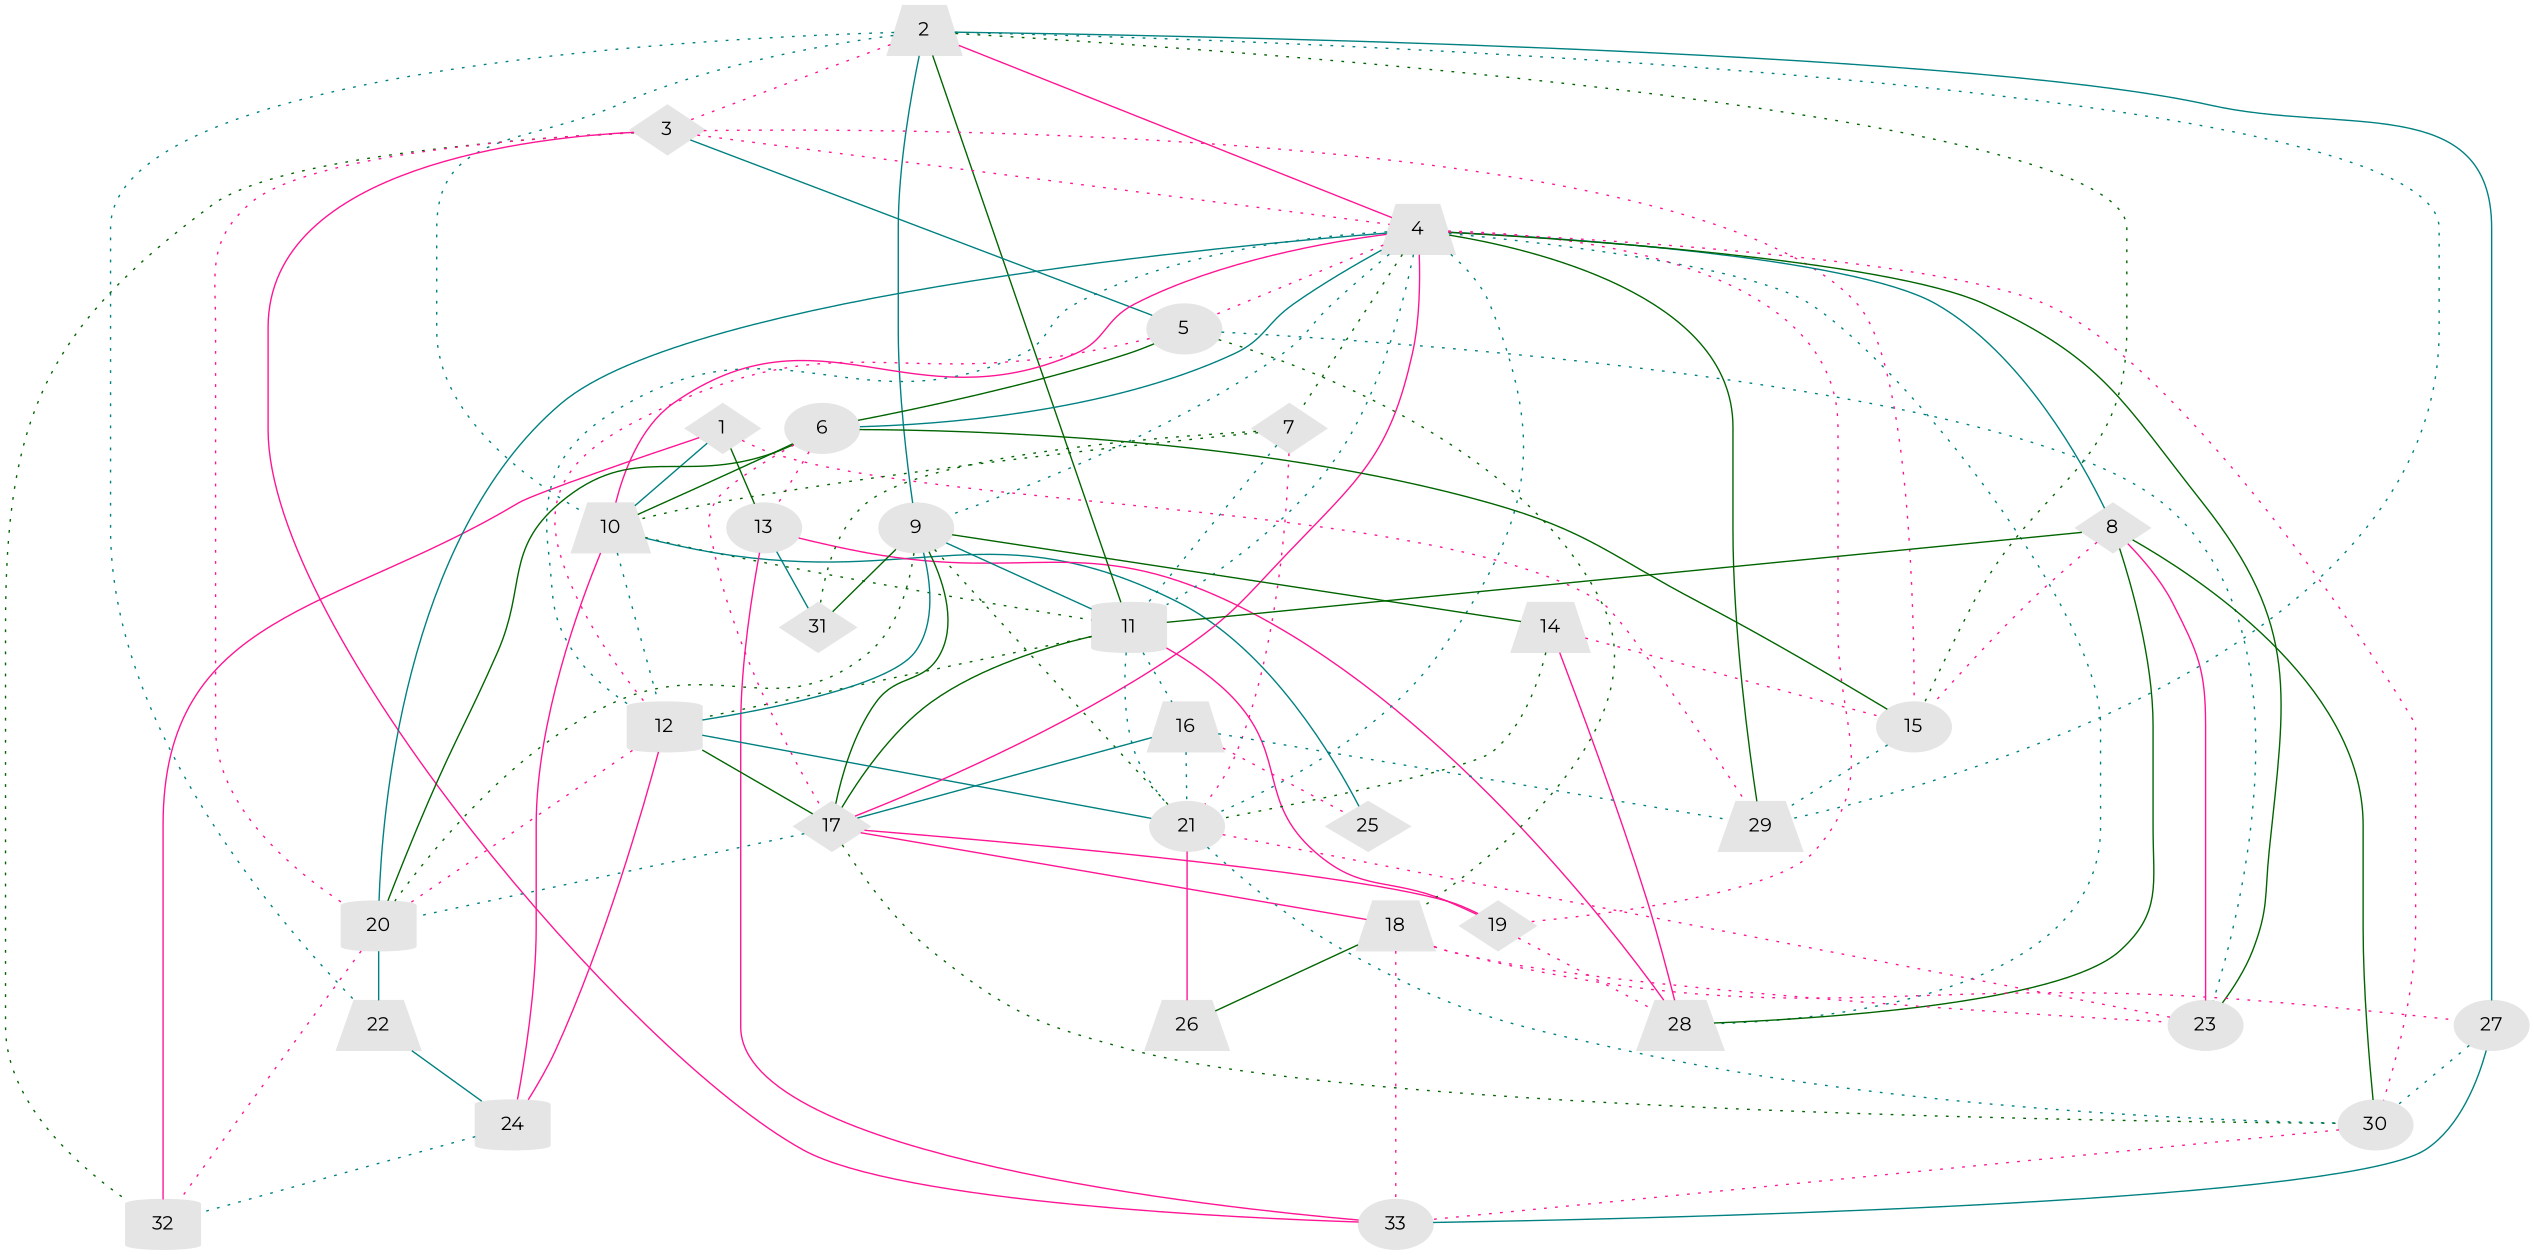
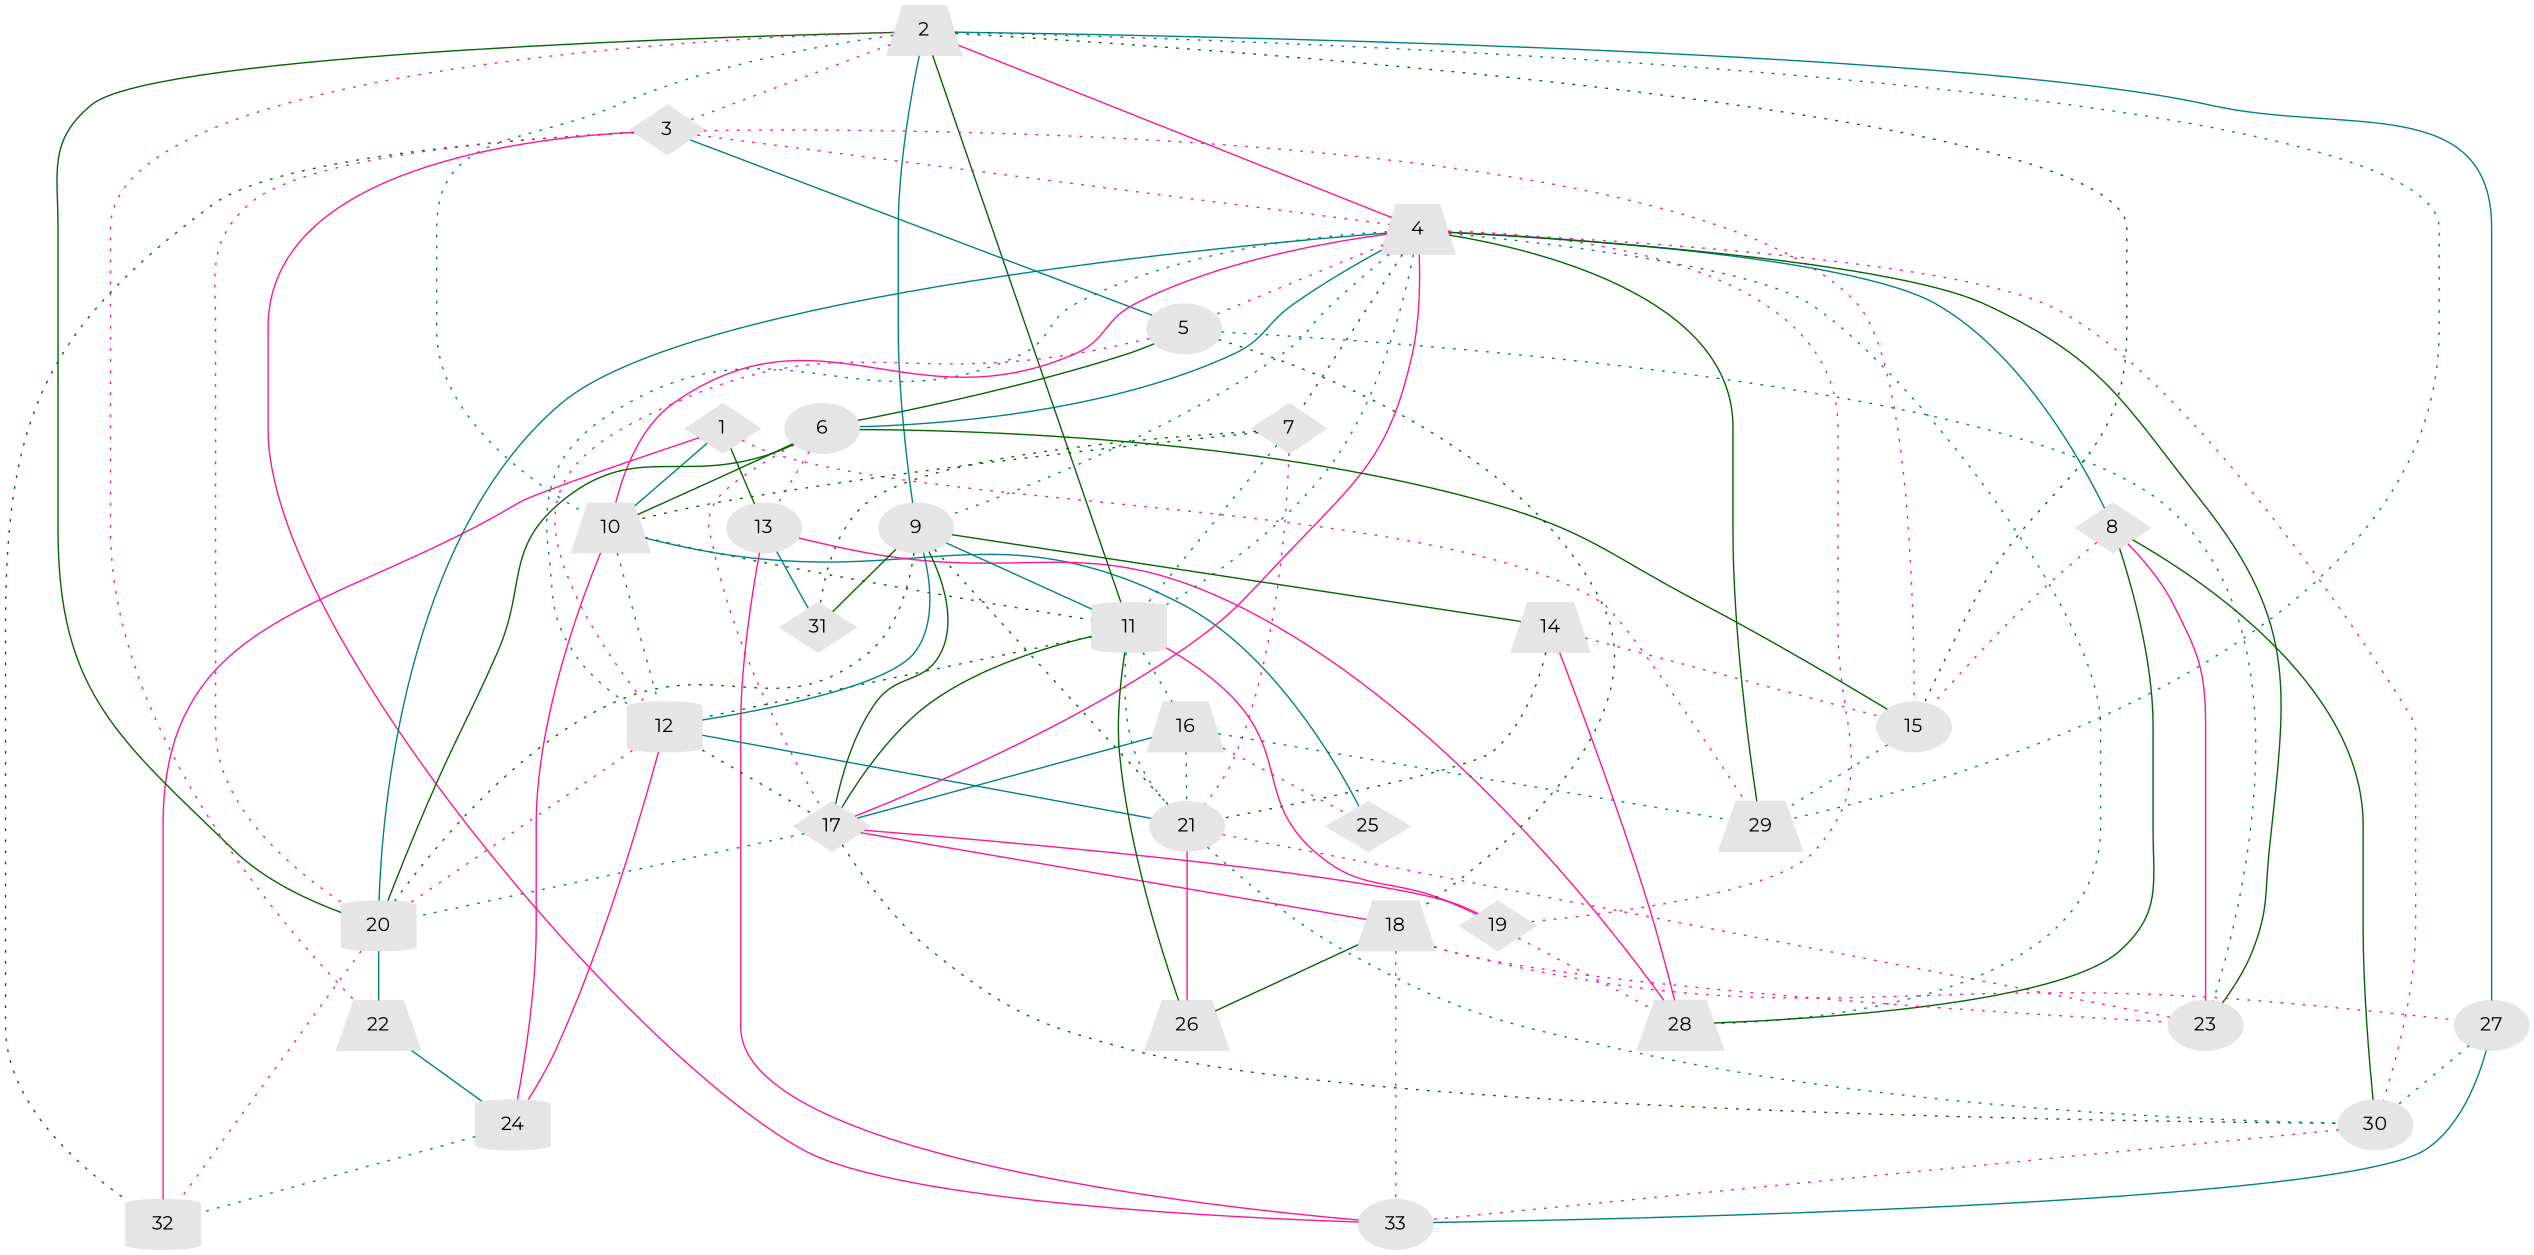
  graph {
    fontname=Montserrat
    node [color=gray90 fontname=Montserrat shape=trapezium style=filled]
    edge [color=deeppink fontname=Montserrat style=dotted weight=1.0]
    1 [shape=diamond]
    10
    13 [shape=ellipse]
    29
    32 [shape=cylinder]
    11 [shape=cylinder]
    12 [shape=cylinder]
    24 [shape=cylinder]
    25 [shape=diamond]
    33 [shape=ellipse]
    28
    31 [shape=diamond]
    2
    3 [shape=diamond]
    4
    9 [shape=ellipse]
    15 [shape=ellipse]
    20 [shape=cylinder]
    22
    27 [shape=ellipse]
    5 [shape=ellipse]
    6 [shape=ellipse]
    7 [shape=diamond]
    8 [shape=diamond]
    17 [shape=diamond]
    19 [shape=diamond]
    21 [shape=ellipse]
    23 [shape=ellipse]
    30 [shape=ellipse]
    14
    16
    18
    26
    1 -- 10 [color=teal style=solid]
    1 -- 13 [color=darkgreen style=solid]
    1 -- 29
    1 -- 32 [style=solid]
    10 -- 11 [color=darkgreen]
    10 -- 12 [color=teal]
    10 -- 24 [style=solid weight=3.0]
    10 -- 25 [color=teal style=solid weight=2.0]
    13 -- 33 [style=solid]
    13 -- 28 [style=solid]
    13 -- 31 [color=teal style=solid weight=2.0]
    11 -- 12 [color=darkgreen weight=2.0]
    11 -- 17 [color=darkgreen style=solid]
    11 -- 19 [style=solid]
    11 -- 21 [color=teal]
    11 -- 16 [color=teal]
    12 -- 24 [style=solid]
    12 -- 20
-   12 -- 17 [color=darkgreen style=solid]
+   12 -- 17 [color=darkgreen]
    12 -- 21 [color=teal style=solid]
    24 -- 32 [color=teal]
    2 -- 10 [color=teal weight=2.0]
    2 -- 29 [color=teal]
    2 -- 11 [color=darkgreen style=solid weight=2.0]
    2 -- 3
    2 -- 4 [style=solid]
    2 -- 9 [color=teal style=solid weight=2.0]
    2 -- 15 [color=darkgreen weight=2.0]
-   2 -- 22 [color=teal]
+   2 -- 20 [color=darkgreen style=solid]
+   2 -- 22
    2 -- 27 [color=teal style=solid]
    3 -- 32 [color=darkgreen weight=2.0]
    3 -- 33 [style=solid]
    3 -- 4 [weight=2.0]
    3 -- 15
    3 -- 20 [weight=4.0]
    3 -- 5 [color=teal style=solid weight=3.0]
    4 -- 10 [style=solid]
    4 -- 29 [color=darkgreen style=solid]
    4 -- 11 [color=teal weight=2.0]
    4 -- 12 [color=teal]
    4 -- 28 [color=teal]
    4 -- 9 [color=teal]
    4 -- 20 [color=teal style=solid]
    4 -- 5
    4 -- 6 [color=teal style=solid]
    4 -- 7 [color=darkgreen]
    4 -- 8 [color=teal style=solid]
    4 -- 17 [style=solid]
    4 -- 19
-   4 -- 21 [color=teal]
    4 -- 23 [color=darkgreen style=solid weight=2.0]
    4 -- 30 [weight=2.0]
    9 -- 11 [color=teal style=solid]
    9 -- 12 [color=teal style=solid weight=3.0]
    9 -- 31 [color=darkgreen style=solid]
    9 -- 20 [color=darkgreen weight=3.0]
    9 -- 17 [color=darkgreen style=solid]
    9 -- 21 [color=darkgreen]
    9 -- 14 [color=darkgreen style=solid]
    15 -- 29 [color=teal]
    20 -- 32
    20 -- 22 [color=teal style=solid]
    22 -- 24 [color=teal style=solid]
    27 -- 33 [color=teal style=solid]
    27 -- 30 [color=teal weight=2.0]
    5 -- 12
    5 -- 6 [color=darkgreen style=solid]
    5 -- 23 [color=teal]
    5 -- 18 [color=darkgreen weight=3.0]
    6 -- 10 [color=darkgreen style=solid]
    6 -- 13
    6 -- 15 [color=darkgreen style=solid]
    6 -- 20 [color=darkgreen style=solid]
    6 -- 17
    7 -- 10 [color=darkgreen]
    7 -- 11 [color=teal]
    7 -- 31 [color=darkgreen]
    7 -- 21
-   8 -- 11 [color=darkgreen style=solid]
+   26 -- 11 [color=darkgreen style=solid]
    8 -- 28 [color=darkgreen style=solid]
    8 -- 15
    8 -- 23 [style=solid]
    8 -- 30 [color=darkgreen style=solid]
    17 -- 20 [color=teal weight=5.0]
    17 -- 19 [style=solid]
    17 -- 30 [color=darkgreen]
    17 -- 18 [style=solid]
    19 -- 28
    21 -- 23
    21 -- 30 [color=teal]
    21 -- 26 [style=solid]
    30 -- 33
    14 -- 28 [style=solid]
    14 -- 15
    14 -- 21 [color=darkgreen weight=2.0]
    16 -- 29 [color=teal]
    16 -- 25
    16 -- 17 [color=teal style=solid]
    16 -- 21 [color=teal]
    18 -- 33
    18 -- 27
    18 -- 23 [weight=2.0]
    18 -- 26 [color=darkgreen style=solid]
  }
